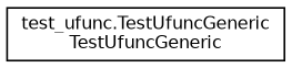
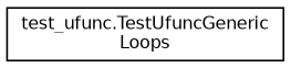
  digraph {
    rankdir=TB
-   n1 [color=black fillcolor=white fontname=Helvetica fontsize=10 height=0.2 label="test_ufunc.TestUfuncGeneric\lTestUfuncGeneric" shape=record style=filled width=0.4]
+   n1 [color=black fillcolor=white fontname=Helvetica fontsize=10 height=0.2 label="test_ufunc.TestUfuncGeneric\lLoops" shape=record style=filled width=0.4]
  }
